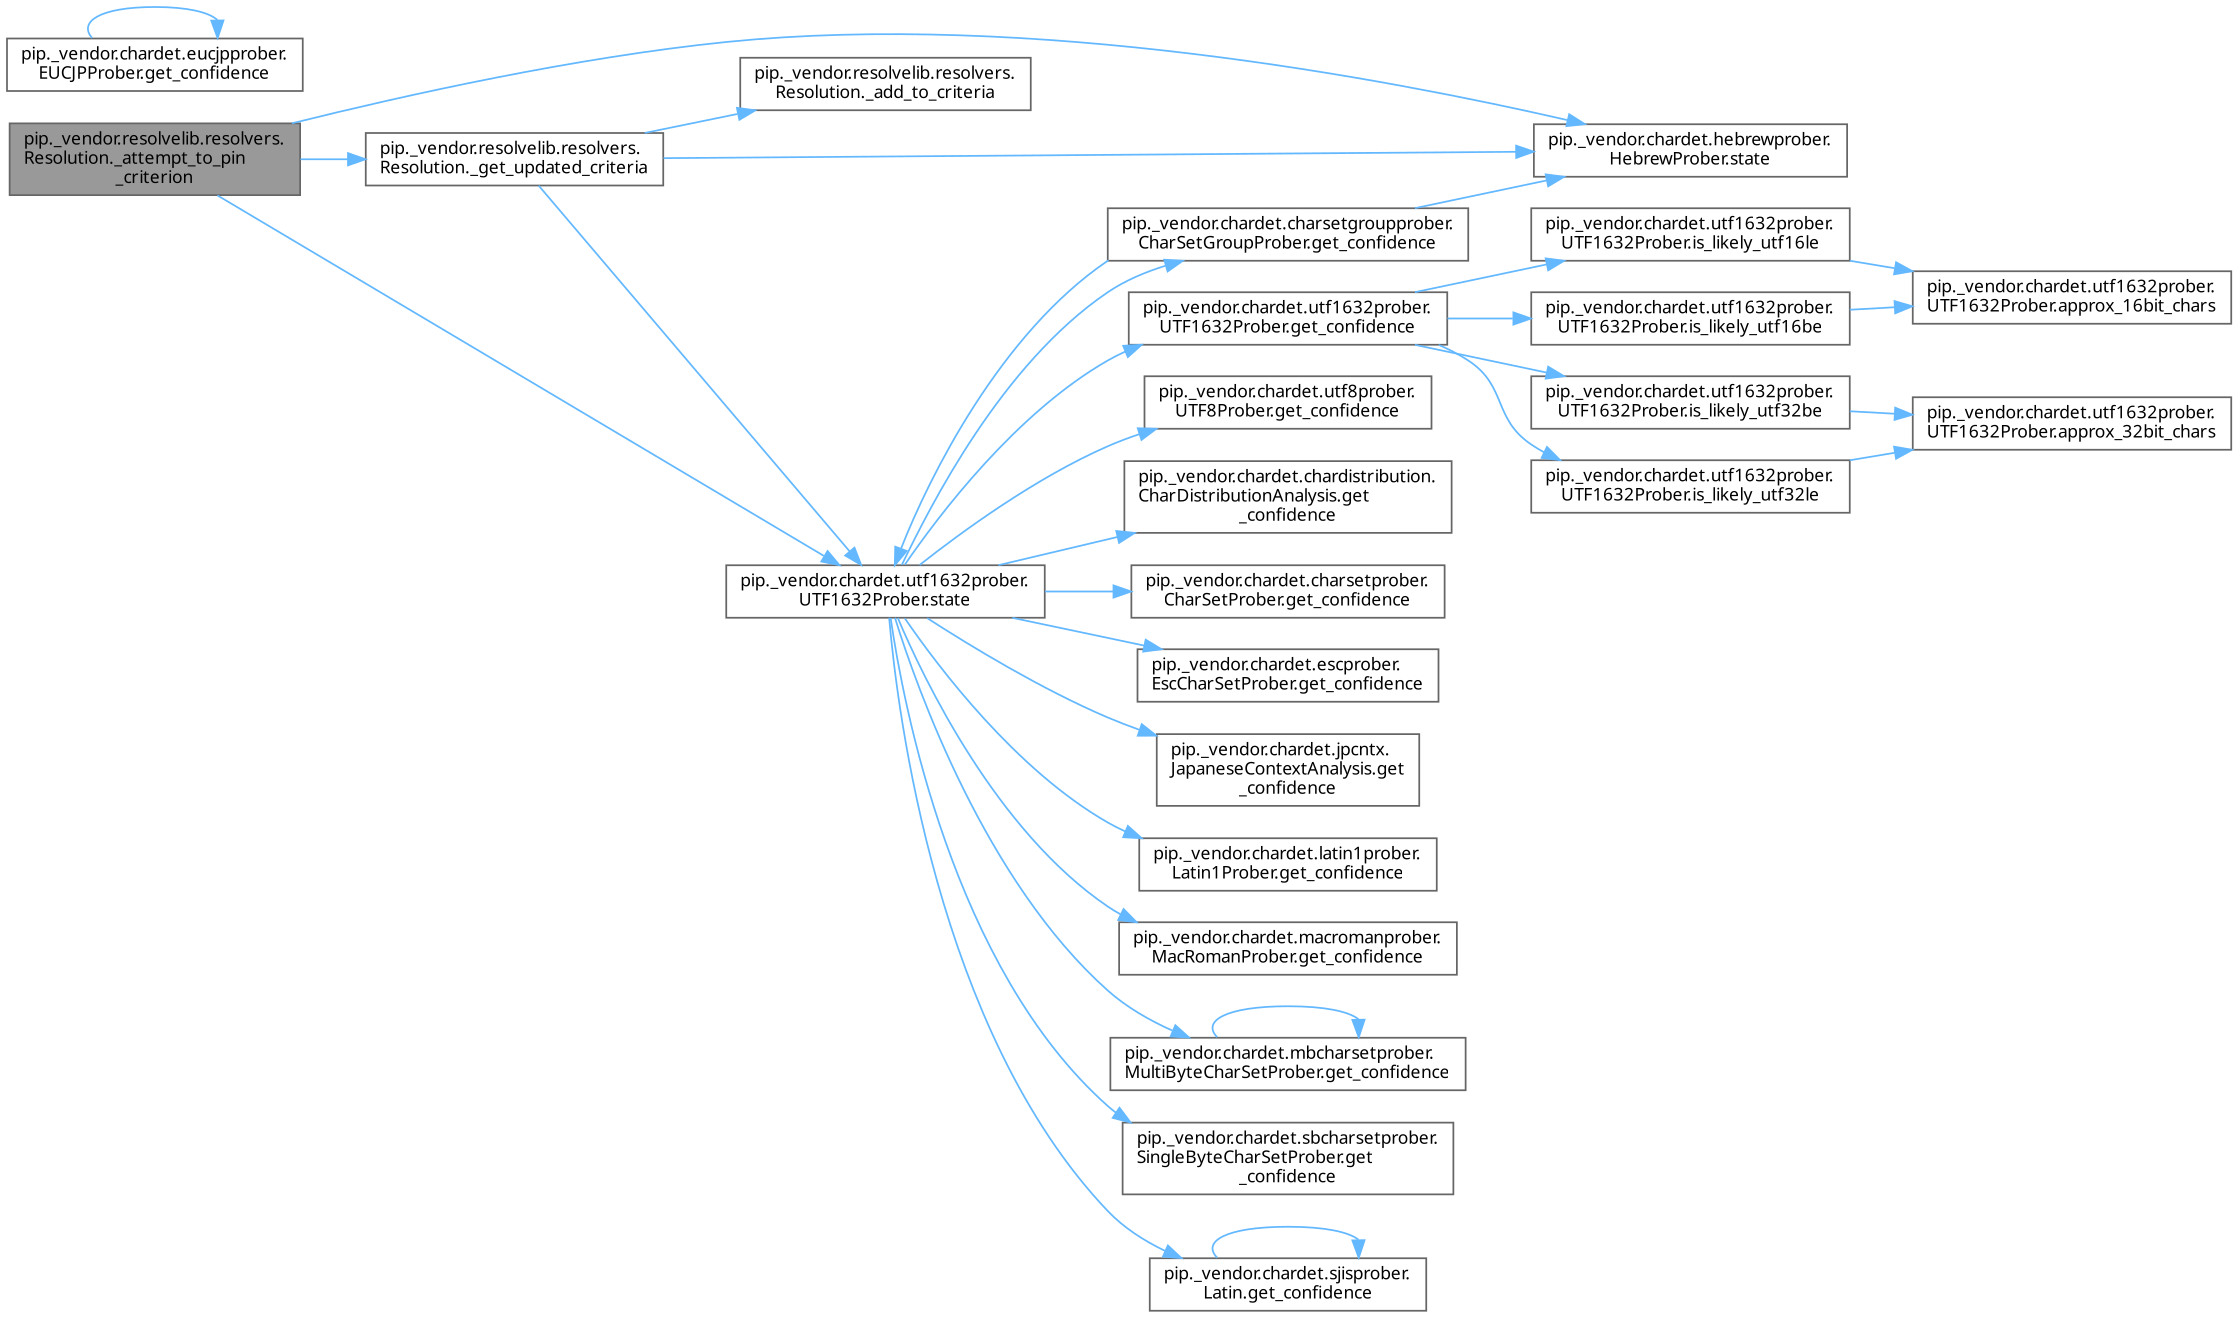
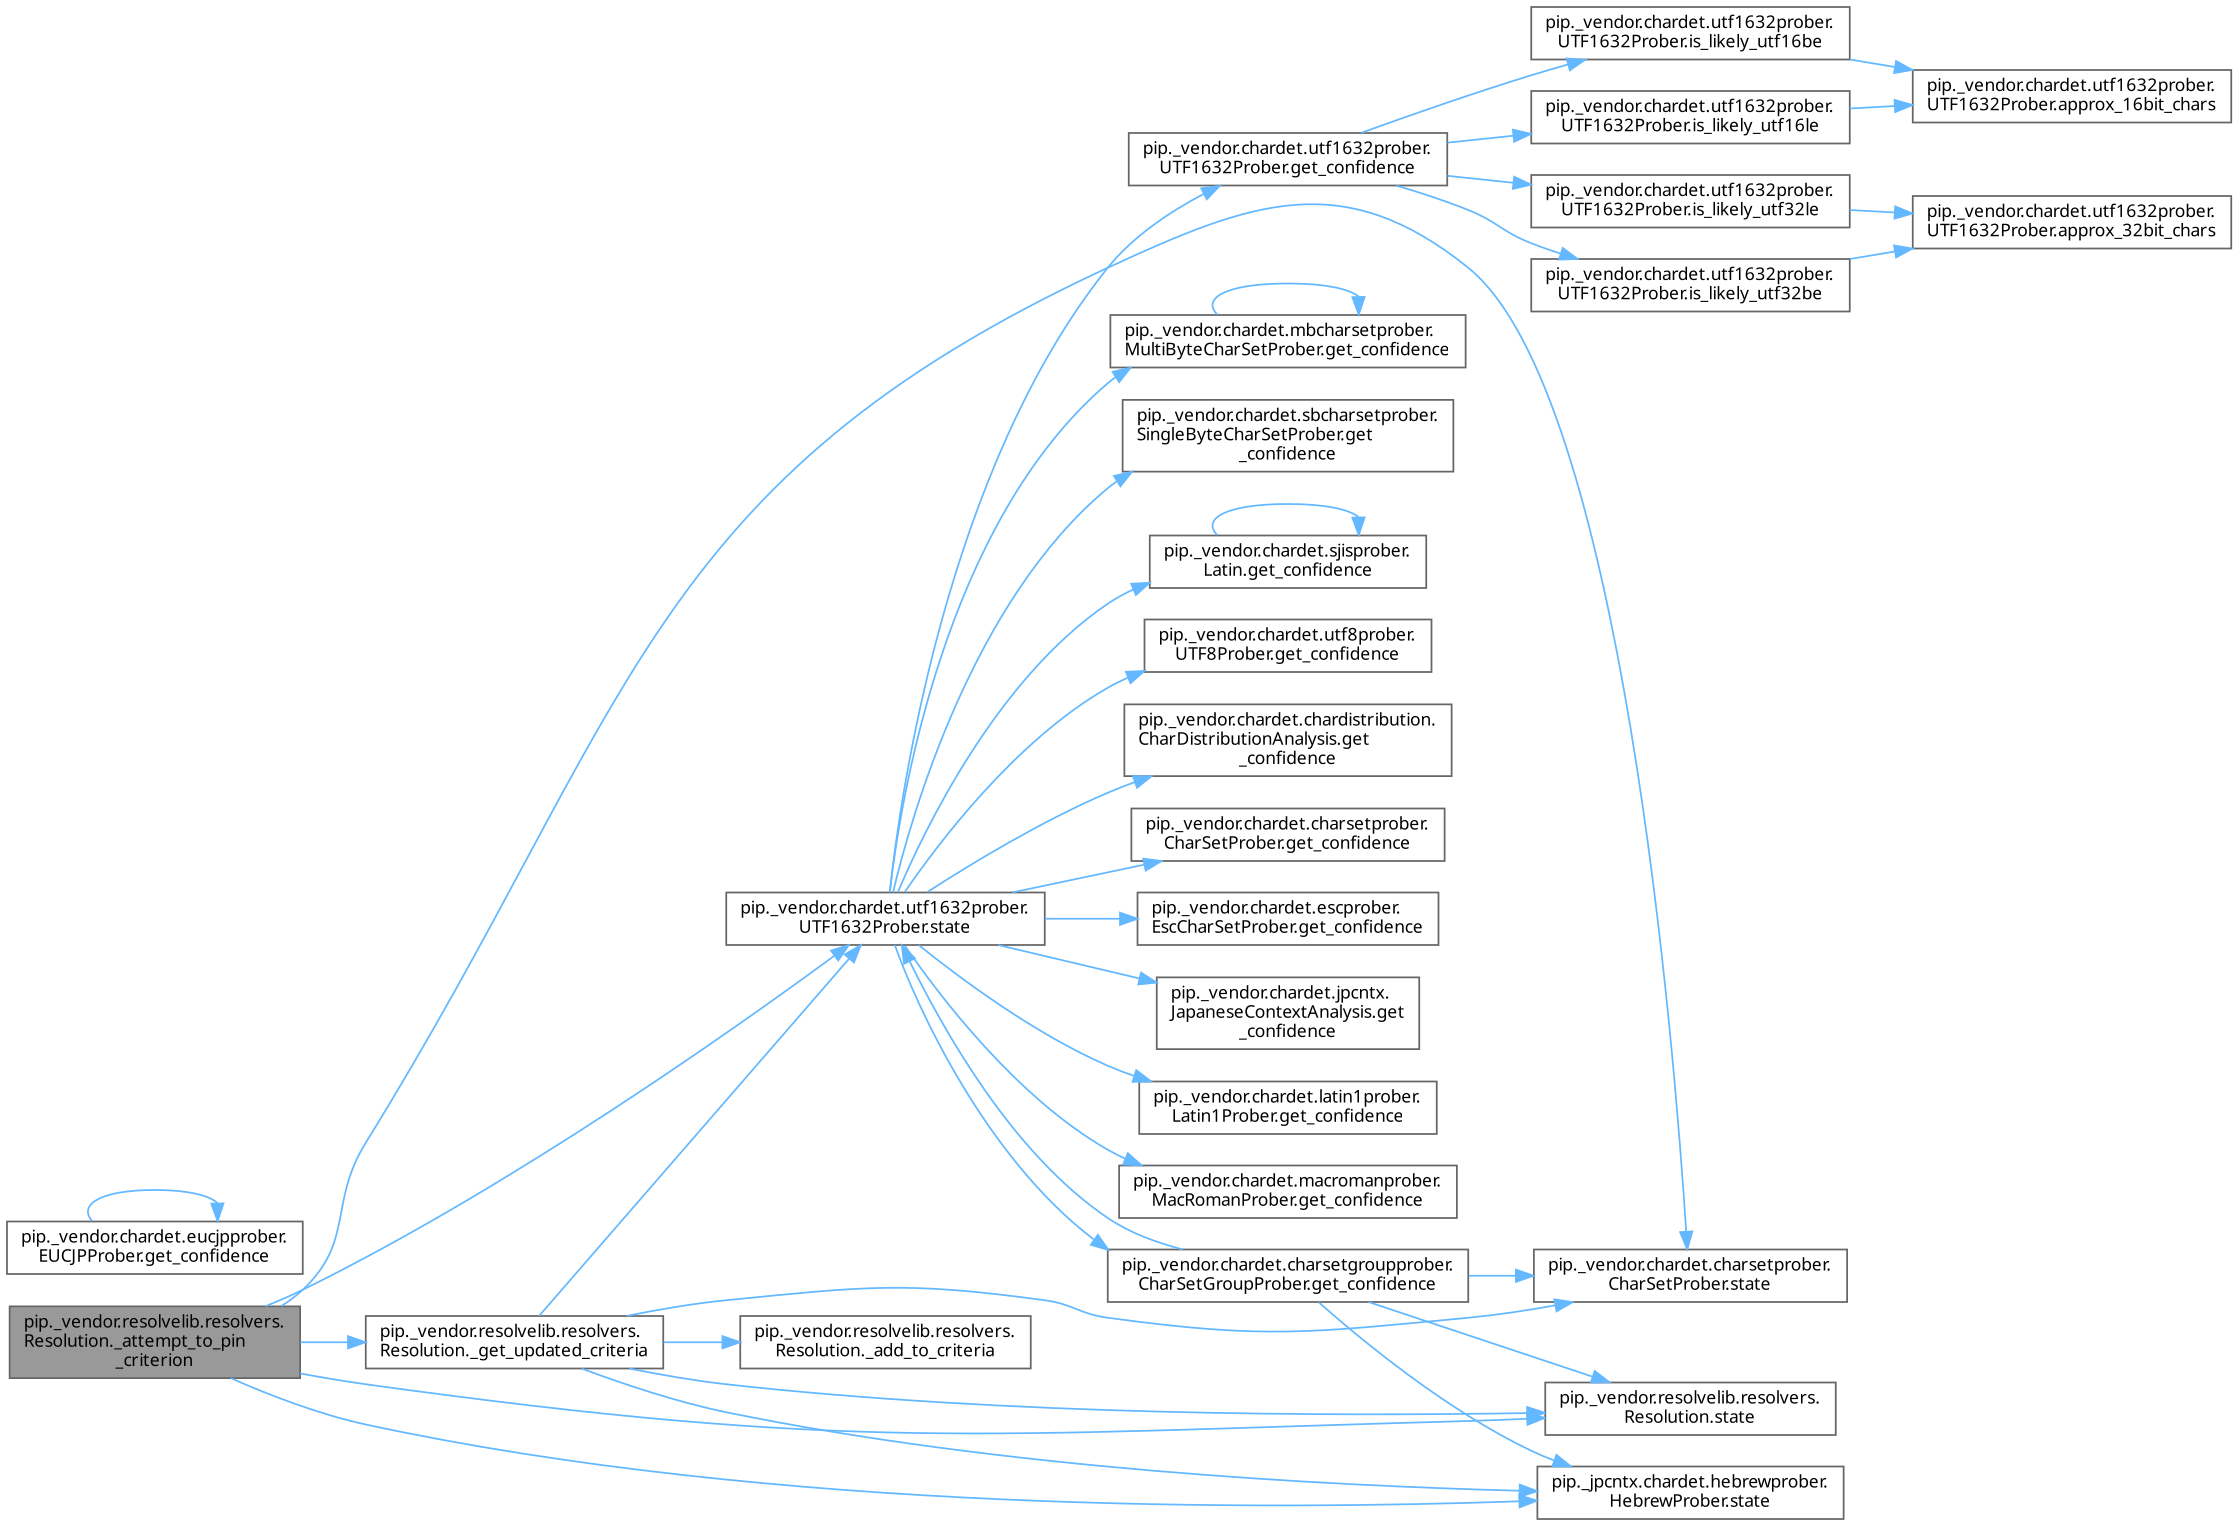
  digraph {
    fontname="Noto Sans"
    rankdir=LR
    node [color=grey40 fillcolor=white fontname="Noto Sans" fontsize=10 shape=box style=filled]
    edge [color=steelblue1 fontname="Noto Sans" fontsize=10 labelfontname=Helvetica labelfontsize=10 style=solid]
    n1 [color=gray40 fillcolor=grey60 fontcolor=black height=0.2 label="pip._vendor.resolvelib.resolvers.\lResolution._attempt_to_pin\l_criterion" width=0.4]
    n2 [height=0.2 label="pip._vendor.resolvelib.resolvers.\lResolution._get_updated_criteria" width=0.4]
-   n4 [height=0.2 label="pip._vendor.chardet.hebrewprober.\lHebrewProber.state" width=0.4]
+   n3 [height=0.2 label="pip._vendor.chardet.charsetprober.\lCharSetProber.state" width=0.4]
+   n4 [height=0.2 label="pip._jpcntx.chardet.hebrewprober.\lHebrewProber.state" width=0.4]
    n5 [height=0.2 label="pip._vendor.chardet.utf1632prober.\lUTF1632Prober.state" width=0.4]
+   n6 [height=0.2 label="pip._vendor.resolvelib.resolvers.\lResolution.state" width=0.4]
    n7 [height=0.2 label="pip._vendor.resolvelib.resolvers.\lResolution._add_to_criteria" width=0.4]
    n8 [height=0.2 label="pip._vendor.chardet.chardistribution.\lCharDistributionAnalysis.get\l_confidence" width=0.4]
    n9 [height=0.2 label="pip._vendor.chardet.charsetgroupprober.\lCharSetGroupProber.get_confidence" width=0.4]
    n10 [height=0.2 label="pip._vendor.chardet.charsetprober.\lCharSetProber.get_confidence" width=0.4]
    n11 [height=0.2 label="pip._vendor.chardet.escprober.\lEscCharSetProber.get_confidence" width=0.4]
    n12 [height=0.2 label="pip._vendor.chardet.jpcntx.\lJapaneseContextAnalysis.get\l_confidence" width=0.4]
    n13 [height=0.2 label="pip._vendor.chardet.latin1prober.\lLatin1Prober.get_confidence" width=0.4]
    n14 [height=0.2 label="pip._vendor.chardet.macromanprober.\lMacRomanProber.get_confidence" width=0.4]
    n15 [height=0.2 label="pip._vendor.chardet.mbcharsetprober.\lMultiByteCharSetProber.get_confidence" width=0.4]
    n16 [height=0.2 label="pip._vendor.chardet.sbcharsetprober.\lSingleByteCharSetProber.get\l_confidence" width=0.4]
    n17 [height=0.2 label="pip._vendor.chardet.sjisprober.\lLatin.get_confidence" width=0.4]
    n18 [height=0.2 label="pip._vendor.chardet.utf1632prober.\lUTF1632Prober.get_confidence" width=0.4]
    n19 [height=0.2 label="pip._vendor.chardet.utf8prober.\lUTF8Prober.get_confidence" width=0.4]
    n20 [height=0.2 label="pip._vendor.chardet.eucjpprober.\lEUCJPProber.get_confidence" width=0.4]
    n21 [height=0.2 label="pip._vendor.chardet.utf1632prober.\lUTF1632Prober.is_likely_utf16be" width=0.4]
    n22 [height=0.2 label="pip._vendor.chardet.utf1632prober.\lUTF1632Prober.is_likely_utf16le" width=0.4]
    n23 [height=0.2 label="pip._vendor.chardet.utf1632prober.\lUTF1632Prober.is_likely_utf32be" width=0.4]
    n24 [height=0.2 label="pip._vendor.chardet.utf1632prober.\lUTF1632Prober.is_likely_utf32le" width=0.4]
    n25 [height=0.2 label="pip._vendor.chardet.utf1632prober.\lUTF1632Prober.approx_16bit_chars" width=0.4]
    n26 [height=0.2 label="pip._vendor.chardet.utf1632prober.\lUTF1632Prober.approx_32bit_chars" width=0.4]
    n1 -> n2
+   n1 -> n3
    n1 -> n4
    n1 -> n5
+   n1 -> n6
+   n2 -> n3
    n2 -> n4
    n2 -> n5
+   n2 -> n6
    n2 -> n7
    n5 -> n8
    n5 -> n9
    n5 -> n10
    n5 -> n11
    n5 -> n12
    n5 -> n13
    n5 -> n14
    n5 -> n15
    n5 -> n16
    n5 -> n17
    n5 -> n18
    n5 -> n19
+   n9 -> n3
    n9 -> n4
    n9 -> n5
+   n9 -> n6
    n15 -> n15
    n17 -> n17
    n18 -> n21
    n18 -> n22
    n18 -> n23
    n18 -> n24
    n20 -> n20
    n21 -> n25
    n22 -> n25
    n23 -> n26
    n24 -> n26
  }
